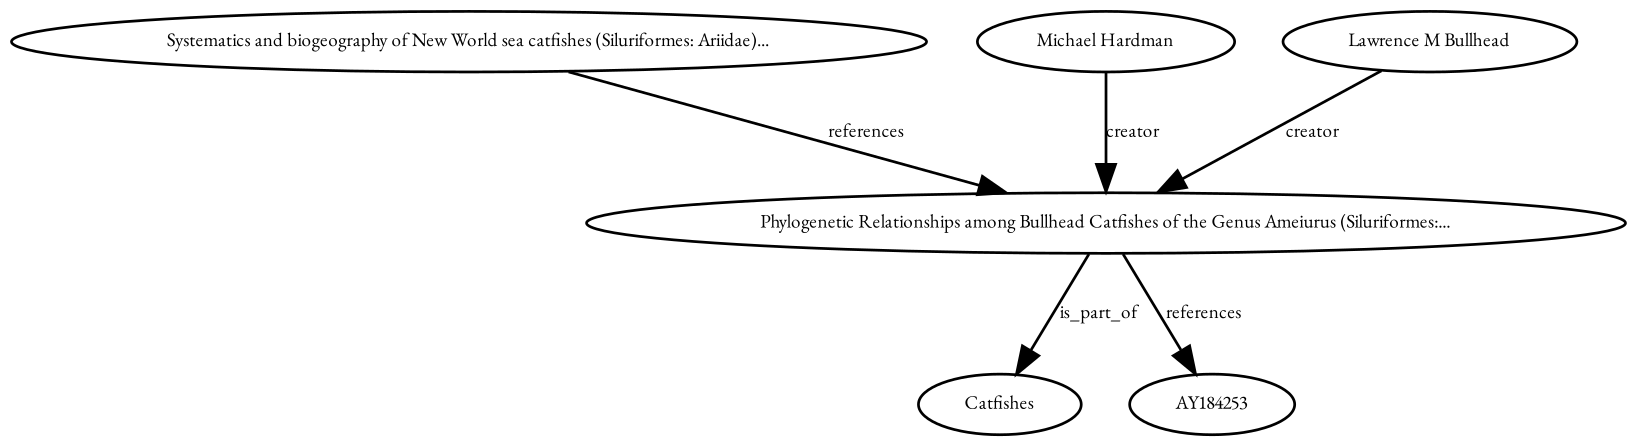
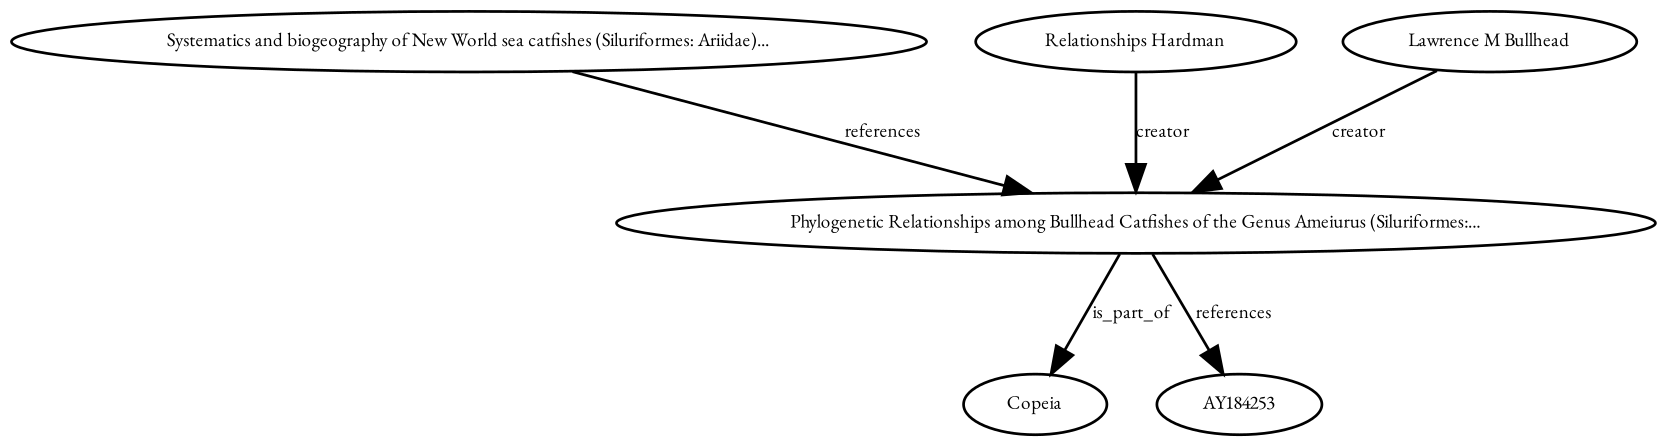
  digraph {
    fontname="EB Garamond"
    node [fontname="EB Garamond" fontsize=7]
    edge [fontname="EB Garamond" fontsize=7]
    n1 [height=0.27433100247 label="Phylogenetic Relationships among Bullhead Catfishes of the Genus Ameiurus (Siluriformes:..." width=0.27433100247]
-   n2 [height=0.27433100247 label=Catfishes width=0.27433100247]
+   n2 [height=0.27433100247 label=Copeia width=0.27433100247]
    n3 [height=0.27433100247 label=AY184253 width=0.27433100247]
    n4 [height=0.27433100247 label="Systematics and biogeography of New World sea catfishes (Siluriformes: Ariidae)..." width=0.27433100247]
-   n5 [height=0.27433100247 label="Michael Hardman" width=0.27433100247]
+   n5 [height=0.27433100247 label="Relationships Hardman" width=0.27433100247]
    n6 [height=0.27433100247 label="Lawrence M Bullhead" width=0.27433100247]
    n1 -> n2 [label=is_part_of]
    n1 -> n3 [label=references]
    n4 -> n1 [label=references]
    n5 -> n1 [label=creator]
    n6 -> n1 [label=creator]
  }
